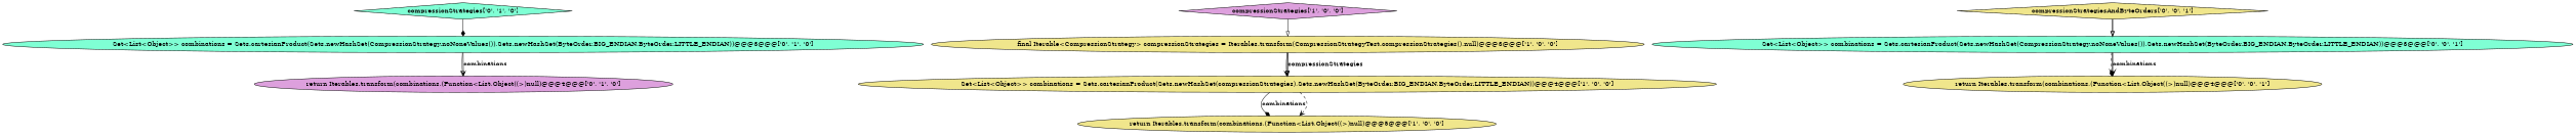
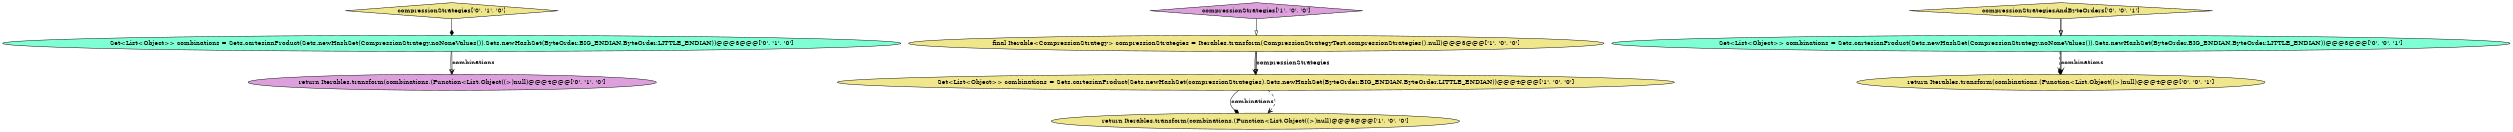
  digraph {
    node [fillcolor=khaki shape=ellipse style=filled]
    edge [style=solid arrowhead=onormal]
-   n1 [fillcolor=aquamarine label="compressionStrategies['0', '1', '0']" shape=diamond]
+   n1 [label="compressionStrategies['0', '1', '0']" shape=diamond]
    n2 [fillcolor=aquamarine label="Set<List<Object>> combinations = Sets.cartesianProduct(Sets.newHashSet(CompressionStrategy.noNoneValues()),Sets.newHashSet(ByteOrder.BIG_ENDIAN,ByteOrder.LITTLE_ENDIAN))@@@3@@@['0', '1', '0']"]
    n3 [label="Set<List<Object>> combinations = Sets.cartesianProduct(Sets.newHashSet(compressionStrategies),Sets.newHashSet(ByteOrder.BIG_ENDIAN,ByteOrder.LITTLE_ENDIAN))@@@4@@@['1', '0', '0']"]
    n4 [label="return Iterables.transform(combinations,(Function<List,Object((>)null)@@@5@@@['1', '0', '0']"]
    n5 [fillcolor=plum label="compressionStrategies['1', '0', '0']" shape=diamond]
    n6 [label="final Iterable<CompressionStrategy> compressionStrategies = Iterables.transform(CompressionStrategyTest.compressionStrategies(),null)@@@3@@@['1', '0', '0']"]
    n7 [fillcolor=plum label="return Iterables.transform(combinations,(Function<List,Object((>)null)@@@4@@@['0', '1', '0']"]
    n8 [fillcolor=aquamarine label="Set<List<Object>> combinations = Sets.cartesianProduct(Sets.newHashSet(CompressionStrategy.noNoneValues()),Sets.newHashSet(ByteOrder.BIG_ENDIAN,ByteOrder.LITTLE_ENDIAN))@@@3@@@['0', '0', '1']"]
    n9 [label="return Iterables.transform(combinations,(Function<List,Object((>)null)@@@4@@@['0', '0', '1']"]
    n10 [label="compressionStrategiesAndByteOrders['0', '0', '1']" shape=diamond]
    n1 -> n2 [arrowhead=diamond]
    n2 -> n7
    n2 -> n7 [label=combinations arrowhead=vee]
    n3 -> n4 [label=combinations arrowhead=diamond]
    n3 -> n4 [style=dashed arrowhead=vee]
    n5 -> n6
    n6 -> n3 [arrowhead=vee]
    n6 -> n3 [label=compressionStrategies style=bold]
    n8 -> n9 [style=dashed arrowhead=diamond]
    n8 -> n9 [label=combinations style=bold arrowhead=vee]
    n10 -> n8 [style=bold]
  }
